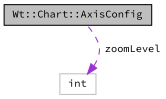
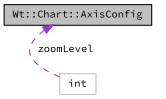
  digraph {
    fontname="Source Code Pro"
    node [fontname="Source Code Pro" fontsize=10 shape=record style=filled]
    n1 [color=black fillcolor=grey75 fontcolor=black height=0.2 label="Wt::Chart::AxisConfig" width=0.4]
    n2 [color=grey75 fillcolor=white height=0.2 label=int width=0.4]
-   n2 -> n1 [color=darkorchid3 dir=back fontname="Source Code Pro" fontsize=10 label=" zoomLevel" labelfontname=Helvetica labelfontsize=10 style=dashed]
+   n1 -> n2 [color=darkorchid3 dir=back fontname="Source Code Pro" fontsize=10 label=" zoomLevel" labelfontname=Helvetica labelfontsize=10 style=dashed]
  }
